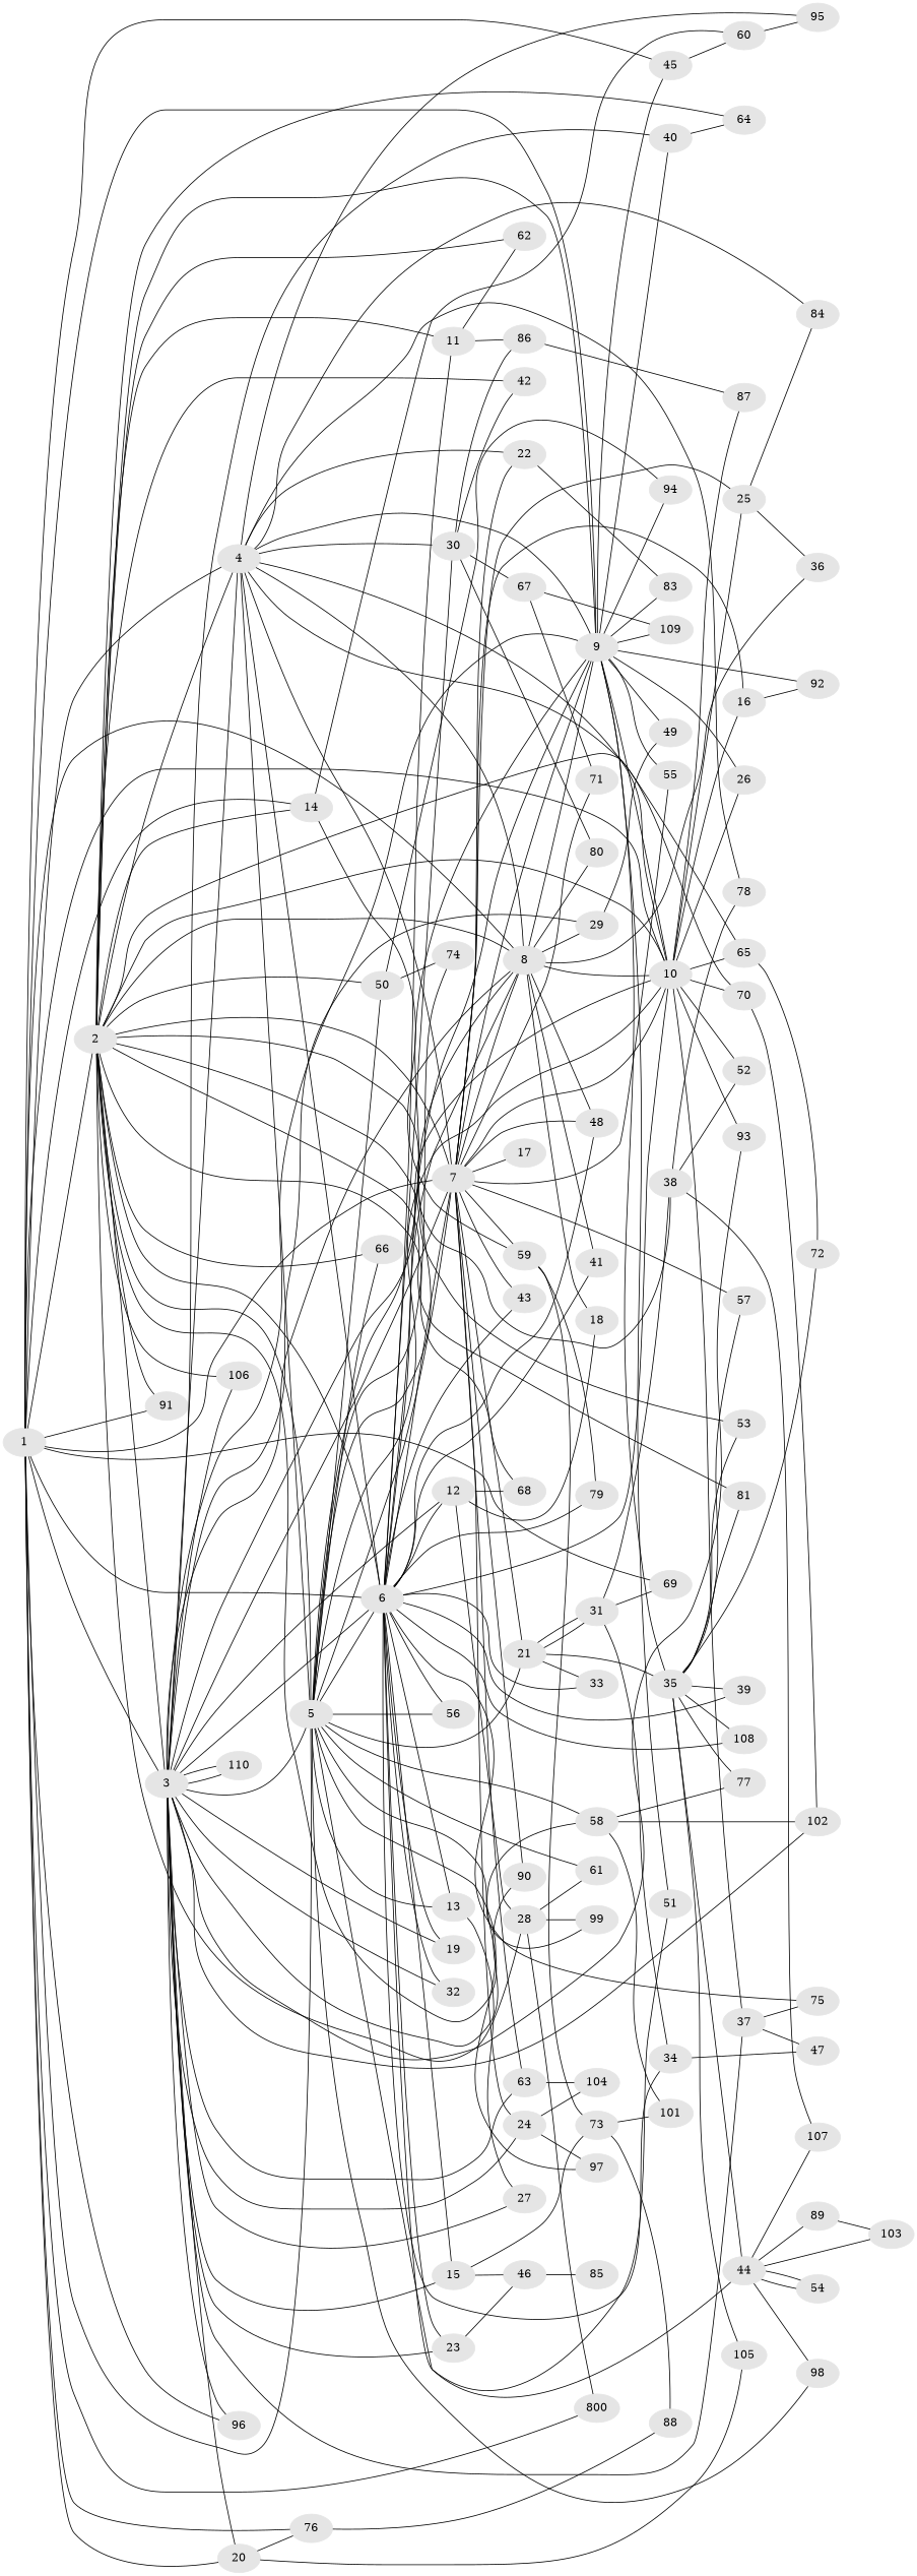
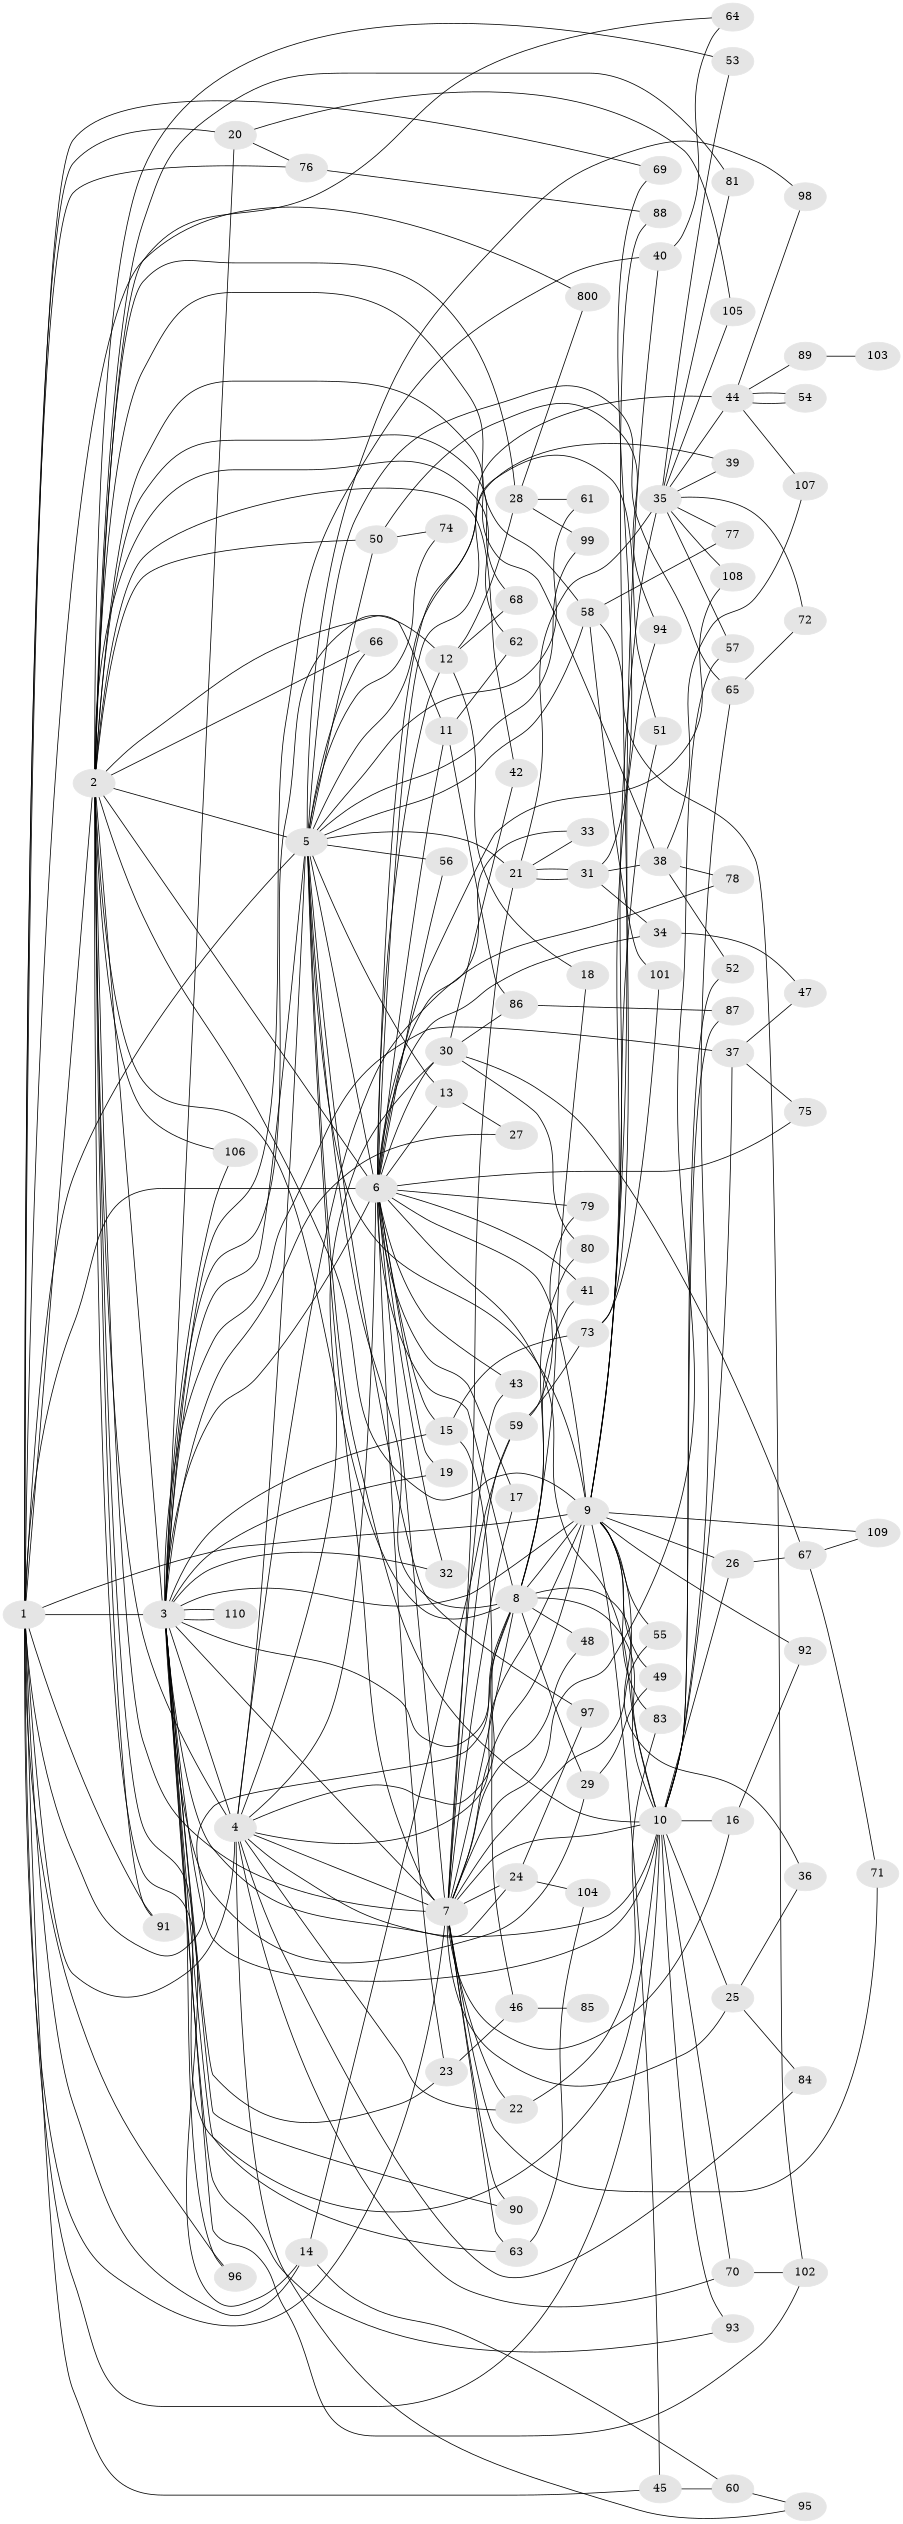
  graph {
    rankdir=LR
    node [color=gray90 style=filled]
    1
    2
    3
    4
    5
    6
    7
    8
    9
    10
    14
    20
    45
    69
    76
    91
    96
    n18 [label=800]
    11
    28
    38
    42
    50
    53
    58
    62
    64
    65
    66
    68
    81
    106
    12
    15
    19
    23
    24
    27
    29
    32
    37
    40
    63
    90
    93
    110
    102
    22
    30
    70
    78
    84
    95
    13
    21
    51
    56
    61
    74
    97
    98
    99
    17
    33
    34
    39
    41
    43
    44
    75
    79
    108
    16
    25
    48
    55
    57
    59
    71
    18
    36
    80
    26
    35
    49
    83
    92
    94
    109
    52
    87
    60
    105
    88
    86
    107
    77
    101
    72
    46
    73
    104
    47
    89
    103
    67
    31
    54
    85
    1 -- 2
    1 -- 3
    1 -- 4
    1 -- 5
    1 -- 6
    1 -- 7
    1 -- 8
    1 -- 9
    1 -- 10
    1 -- 14
    1 -- 20
    1 -- 45
    1 -- 69
    1 -- 76
    1 -- 91
    1 -- 96
    1 -- n18
    2 -- 3
    2 -- 4
    2 -- 5
    2 -- 6
    2 -- 7
    2 -- 8
    2 -- 9
    2 -- 10
    2 -- 14
    2 -- 91
    2 -- 11
    2 -- 28
    2 -- 38
    2 -- 42
    2 -- 50
    2 -- 53
    2 -- 58
    2 -- 62
    2 -- 64
-   2 -- 65
+   5 -- 65
    2 -- 66
    2 -- 68
    2 -- 81
    2 -- 106
    3 -- 4
    3 -- 5
    3 -- 6
    3 -- 7
    3 -- 8
    3 -- 9
    3 -- 10
    3 -- 20
    3 -- 96
    3 -- 106
    3 -- 12
    3 -- 15
    3 -- 19
    3 -- 23
    3 -- 24
    3 -- 27
    3 -- 29
    3 -- 32
    3 -- 37
    3 -- 40
    3 -- 63
    3 -- 90
    3 -- 93
    3 -- 110
    3 -- 110
    3 -- 102
    4 -- 5
    4 -- 6
    4 -- 7
    4 -- 8
    4 -- 9
    4 -- 10
    4 -- 22
    4 -- 30
    4 -- 70
    4 -- 78
    4 -- 84
    4 -- 95
    5 -- 6
    5 -- 7
    5 -- 8
    5 -- 9
    5 -- 10
    5 -- 50
    5 -- 58
    5 -- 66
    5 -- 13
    5 -- 21
    5 -- 51
    5 -- 56
    5 -- 61
    5 -- 74
    5 -- 97
    5 -- 98
    5 -- 99
    6 -- 7
    6 -- 8
    6 -- 9
    6 -- 10
    6 -- 11
    6 -- 12
    6 -- 15
    6 -- 19
    6 -- 23
    6 -- 32
    6 -- 30
    6 -- 13
    6 -- 56
-   6 -- 48
+   6 -- 17
    6 -- 33
    6 -- 34
    6 -- 39
    6 -- 41
    6 -- 43
    6 -- 44
    6 -- 75
    6 -- 79
    6 -- 108
    7 -- 8
    7 -- 9
    7 -- 10
    7 -- 24
    7 -- 63
    7 -- 90
    7 -- 22
    7 -- 21
    7 -- 17
    7 -- 43
    7 -- 16
    7 -- 25
    7 -- 48
    7 -- 55
    7 -- 57
    7 -- 59
    7 -- 71
    8 -- 9
    8 -- 10
    8 -- 29
    8 -- 41
    8 -- 48
    8 -- 18
    8 -- 36
    8 -- 80
    9 -- 10
    9 -- 45
    9 -- 40
    9 -- 51
    9 -- 55
    9 -- 26
    9 -- 35
    9 -- 49
    9 -- 83
    9 -- 92
    9 -- 94
    9 -- 109
    10 -- 65
    10 -- 37
    10 -- 93
    10 -- 70
    10 -- 16
    10 -- 25
    10 -- 26
    10 -- 52
    10 -- 87
    14 -- 59
    14 -- 60
    20 -- 76
    20 -- 105
    45 -- 60
    76 -- 88
    11 -- 62
    11 -- 86
    28 -- n18
    28 -- 61
    28 -- 99
    38 -- 78
    38 -- 52
    38 -- 107
    50 -- 74
    50 -- 94
    58 -- 102
    58 -- 77
    58 -- 101
    65 -- 72
    12 -- 28
    12 -- 68
    12 -- 18
    15 -- 46
    15 -- 73
    23 -- 46
    24 -- 97
    24 -- 104
    29 -- 49
    37 -- 75
    37 -- 47
    40 -- 64
    63 -- 104
    22 -- 83
    30 -- 42
    30 -- 80
    30 -- 86
    30 -- 67
    70 -- 102
    13 -- 27
    21 -- 33
    21 -- 35
    21 -- 31
    21 -- 31
    34 -- 47
    44 -- 98
    44 -- 107
    44 -- 89
-   44 -- 103
    44 -- 54
    44 -- 54
    16 -- 92
    25 -- 84
    25 -- 36
    59 -- 79
    59 -- 73
+   26 -- 67
    35 -- 53
    35 -- 81
    35 -- 39
    35 -- 44
    35 -- 108
    35 -- 57
    35 -- 105
    35 -- 77
    35 -- 72
    60 -- 95
    86 -- 87
    46 -- 85
    73 -- 88
    73 -- 101
    89 -- 103
    67 -- 71
    67 -- 109
    31 -- 69
    31 -- 38
    31 -- 34
  }
